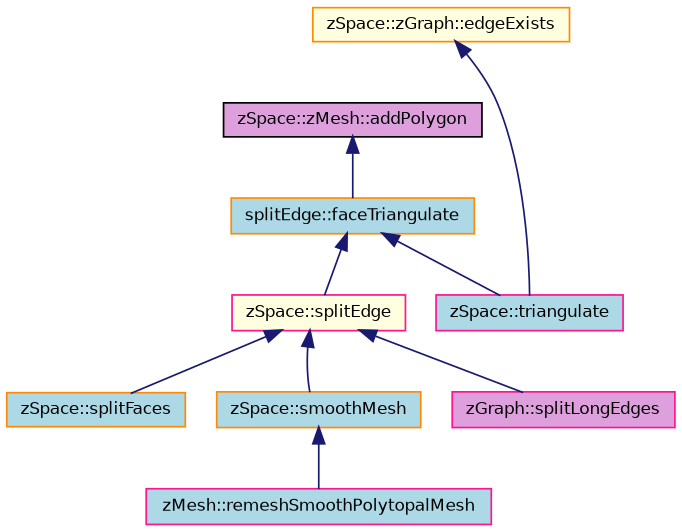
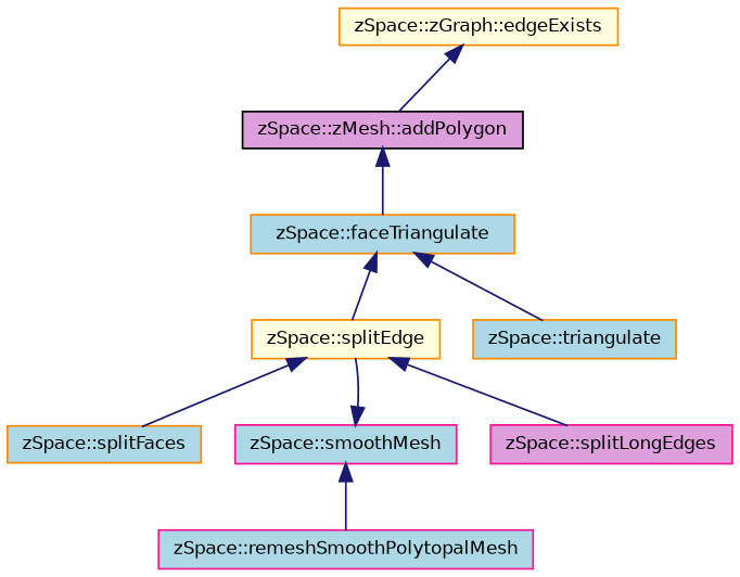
  digraph {
    rankdir=TB
    node [color=darkorange fillcolor=lightblue fontname=Helvetica fontsize=10 shape=record style=filled]
    edge [color=midnightblue dir=back fontname=Helvetica fontsize=10 labelfontname=Helvetica labelfontsize=10 style=solid]
    n1 [fillcolor=lightyellow fontcolor=black height=0.2 label="zSpace::zGraph::edgeExists" width=0.4]
    n2 [color=black fillcolor=plum height=0.2 label="zSpace::zMesh::addPolygon" width=0.4]
-   n3 [height=0.2 label="splitEdge::faceTriangulate" width=0.4]
-   n4 [color=deeppink height=0.2 label="zSpace::triangulate" width=0.4]
-   n5 [color=deeppink fillcolor=lightyellow height=0.2 label="zSpace::splitEdge" width=0.4]
+   n3 [height=0.2 label="zSpace::faceTriangulate" width=0.4]
+   n4 [height=0.2 label="zSpace::triangulate" width=0.4]
+   n5 [fillcolor=lightyellow height=0.2 label="zSpace::splitEdge" width=0.4]
    n6 [height=0.2 label="zSpace::splitFaces" width=0.4]
-   n7 [height=0.2 label="zSpace::smoothMesh" width=0.4]
-   n8 [color=deeppink fillcolor=plum height=0.2 label="zGraph::splitLongEdges" width=0.4]
-   n9 [color=deeppink height=0.2 label="zMesh::remeshSmoothPolytopalMesh" width=0.4]
-   n1 -> n4
+   n7 [color=deeppink height=0.2 label="zSpace::smoothMesh" width=0.4]
+   n8 [color=deeppink fillcolor=plum height=0.2 label="zSpace::splitLongEdges" width=0.4]
+   n9 [color=deeppink height=0.2 label="zSpace::remeshSmoothPolytopalMesh" width=0.4]
+   n1 -> n2
    n2 -> n3
    n3 -> n4
    n3 -> n5
    n5 -> n6
-   n5 -> n7
+   n7 -> n5
    n5 -> n8
    n7 -> n9
  }
